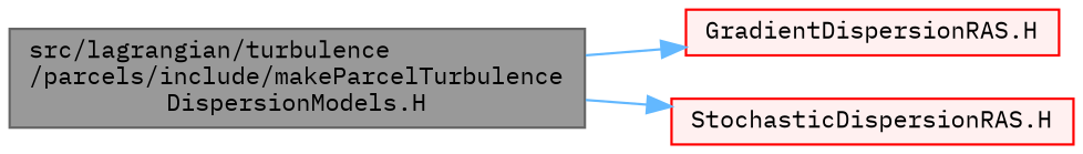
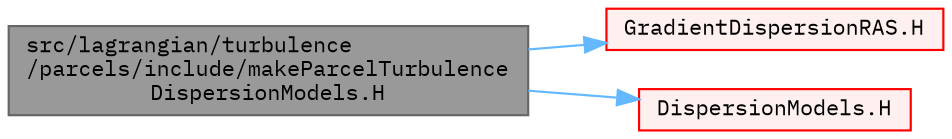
  digraph {
    rankdir=LR
    fontname="IBM Plex Mono"
    node [color=red fillcolor="#FFF0F0" fontname="IBM Plex Mono" fontsize=10 shape=box style=filled]
    edge [color=steelblue1 fontname="IBM Plex Mono" fontsize=10 labelfontname=Helvetica labelfontsize=10 style=solid]
    n1 [color=gray40 fillcolor=grey60 fontcolor=black height=0.2 label="src/lagrangian/turbulence\l/parcels/include/makeParcelTurbulence\lDispersionModels.H" width=0.4]
    n2 [height=0.2 label="GradientDispersionRAS.H" width=0.4]
-   n3 [height=0.2 label="StochasticDispersionRAS.H" width=0.4]
+   n3 [height=0.2 label="DispersionModels.H" width=0.4]
    n1 -> n2
    n1 -> n3
  }
